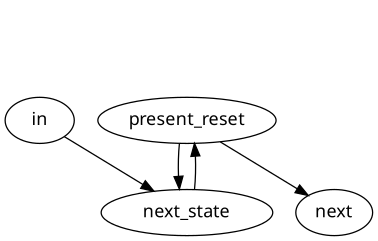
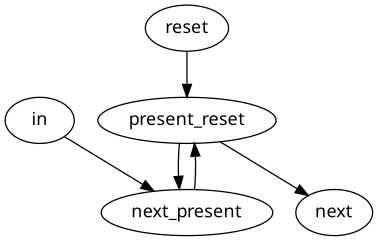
  strict digraph {
    fontname="Noto Sans"
    node [fontname="Noto Sans"]
    edge [fontname="Noto Sans" weight=1.0]
    n1 [label=present_reset]
-   next_state
+   reset
+   next_state [label=next_present]
    n4 [label=next]
    in
    n1 -> next_state [weight=4.0]
    n1 -> n4
+   reset -> n1 [weight=2.0]
    next_state -> n1
    in -> next_state [weight=2.0]
  }
